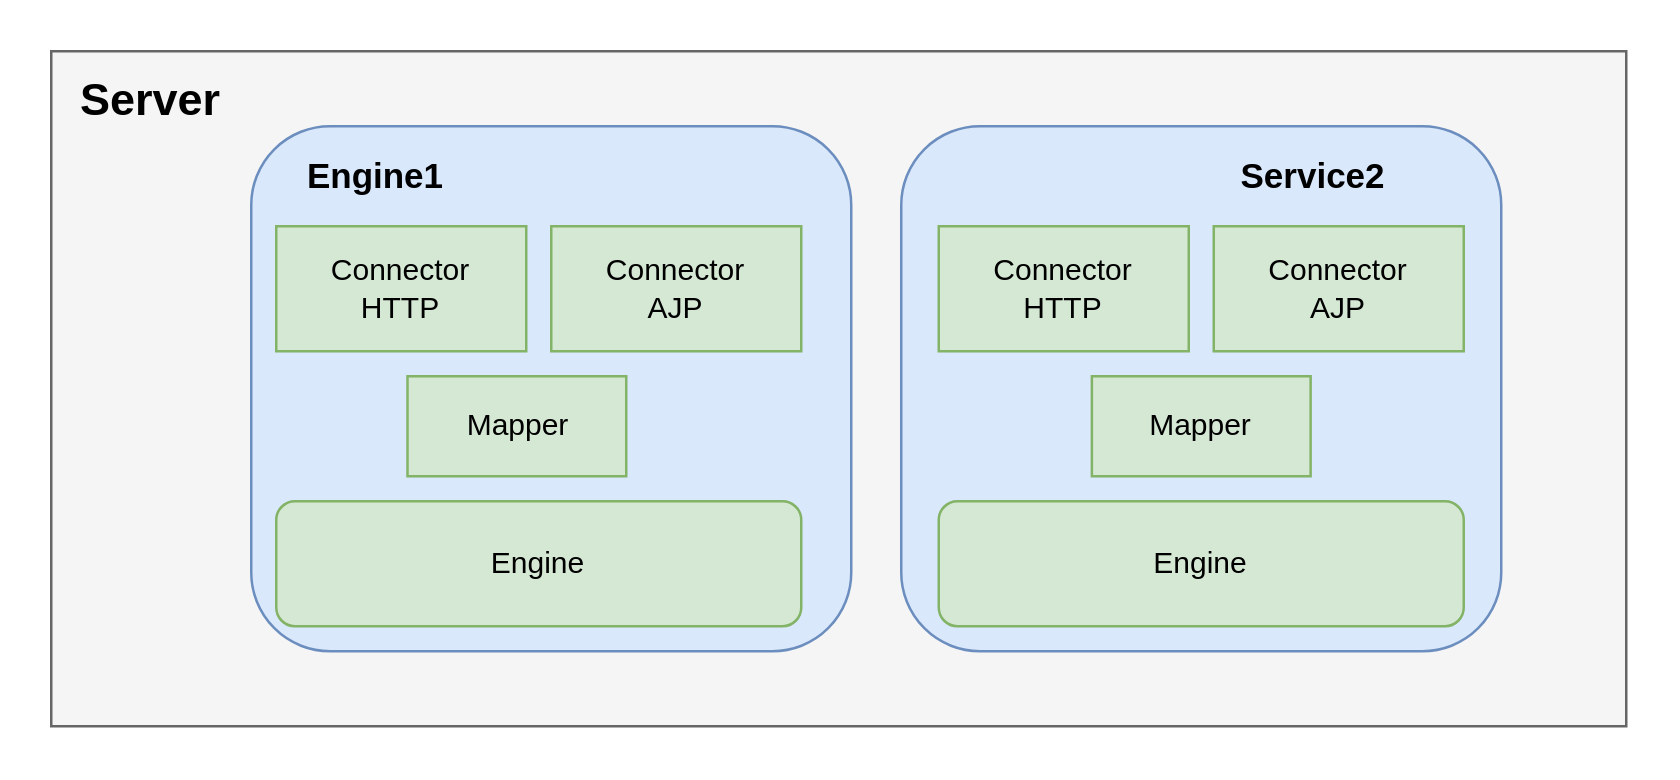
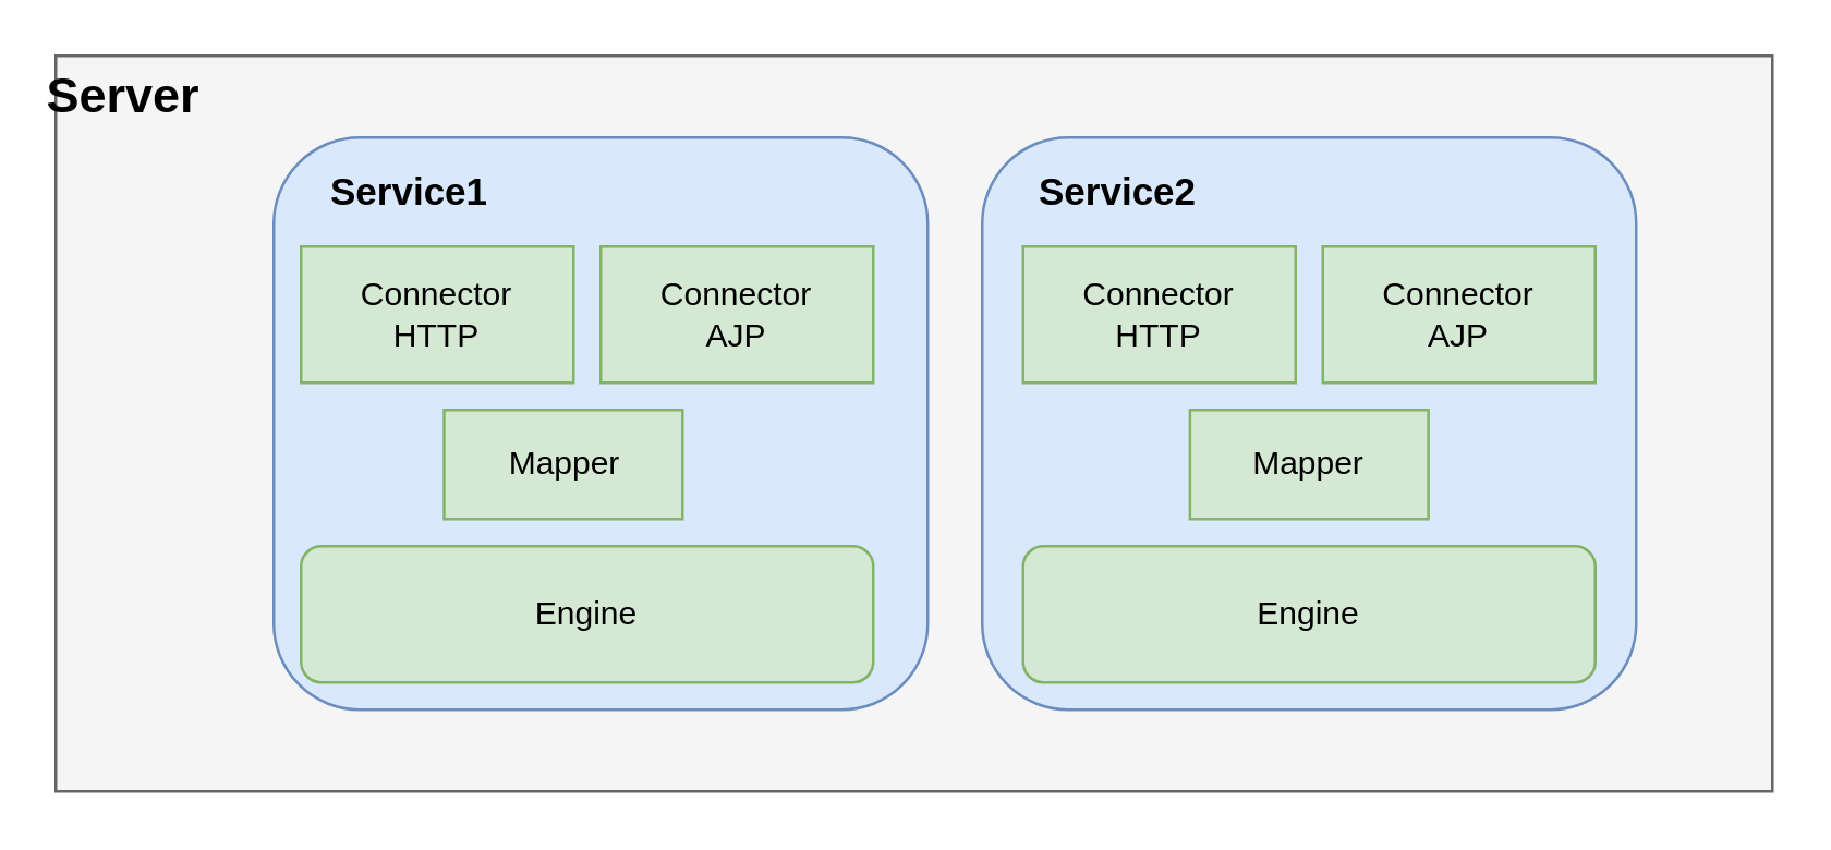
  <mxCell id="0" />
  <mxCell id="1" parent="0" />
  <mxCell id="2" value="" style="rounded=0;whiteSpace=wrap;html=1;strokeColor=#666666;fillColor=#f5f5f5;fontColor=#333333;" vertex="1" parent="1"><mxGeometry x="20" y="20" width="630" height="270" as="geometry" /></mxCell>
  <mxCell id="3" value="" style="rounded=1;whiteSpace=wrap;html=1;fillColor=#dae8fc;strokeColor=#6c8ebf;" vertex="1" parent="1"><mxGeometry x="100" y="50" width="240" height="210" as="geometry" /></mxCell>
  <mxCell id="4" value="" style="rounded=1;whiteSpace=wrap;html=1;fillColor=#dae8fc;strokeColor=#6c8ebf;" vertex="1" parent="1"><mxGeometry x="360" y="50" width="240" height="210" as="geometry" /></mxCell>
- <mxCell id="5" value="&lt;b&gt;&lt;font style=&quot;font-size: 18px&quot;&gt;Server&lt;/font&gt;&lt;/b&gt;" style="text;html=1;strokeColor=none;fillColor=none;align=center;verticalAlign=middle;whiteSpace=wrap;rounded=0;" vertex="1" parent="1"><mxGeometry x="40" y="30" width="40" height="20" as="geometry" /></mxCell>
- <mxCell id="6" value="&lt;b&gt;&lt;font style=&quot;font-size: 14px&quot;&gt;Engine1&lt;/font&gt;&lt;/b&gt;" style="text;html=1;strokeColor=none;fillColor=none;align=center;verticalAlign=middle;whiteSpace=wrap;rounded=0;" vertex="1" parent="1"><mxGeometry x="130" y="60" width="40" height="20" as="geometry" /></mxCell>
- <mxCell id="7" value="&lt;b&gt;&lt;font style=&quot;font-size: 14px&quot;&gt;Service2&lt;/font&gt;&lt;/b&gt;" style="text;html=1;strokeColor=none;fillColor=none;align=center;verticalAlign=middle;whiteSpace=wrap;rounded=0;" vertex="1" parent="1"><mxGeometry x="505" y="60" width="40" height="20" as="geometry" /></mxCell>
+ <mxCell id="5" value="&lt;b&gt;&lt;font style=&quot;font-size: 18px&quot;&gt;Server&lt;/font&gt;&lt;/b&gt;" style="text;html=1;strokeColor=none;fillColor=none;align=center;verticalAlign=middle;whiteSpace=wrap;rounded=0;" vertex="1" parent="1"><mxGeometry x="25" y="25" width="40" height="20" as="geometry" /></mxCell>
+ <mxCell id="6" value="&lt;b&gt;&lt;font style=&quot;font-size: 14px&quot;&gt;Service1&lt;/font&gt;&lt;/b&gt;" style="text;html=1;strokeColor=none;fillColor=none;align=center;verticalAlign=middle;whiteSpace=wrap;rounded=0;" vertex="1" parent="1"><mxGeometry x="130" y="60" width="40" height="20" as="geometry" /></mxCell>
+ <mxCell id="7" value="&lt;b&gt;&lt;font style=&quot;font-size: 14px&quot;&gt;Service2&lt;/font&gt;&lt;/b&gt;" style="text;html=1;strokeColor=none;fillColor=none;align=center;verticalAlign=middle;whiteSpace=wrap;rounded=0;" vertex="1" parent="1"><mxGeometry x="390" y="60" width="40" height="20" as="geometry" /></mxCell>
  <mxCell id="8" value="Connector&lt;br&gt;HTTP" style="rounded=0;whiteSpace=wrap;html=1;strokeColor=#82b366;fillColor=#d5e8d4;" vertex="1" parent="1"><mxGeometry x="110" y="90" width="100" height="50" as="geometry" /></mxCell>
  <mxCell id="9" value="&lt;span style=&quot;white-space: normal&quot;&gt;Connector&lt;/span&gt;&lt;br style=&quot;white-space: normal&quot;&gt;AJP" style="rounded=0;whiteSpace=wrap;html=1;strokeColor=#82b366;fillColor=#d5e8d4;" vertex="1" parent="1"><mxGeometry x="220" y="90" width="100" height="50" as="geometry" /></mxCell>
  <mxCell id="10" value="&lt;span style=&quot;white-space: normal&quot;&gt;Connector&lt;/span&gt;&lt;br style=&quot;white-space: normal&quot;&gt;&lt;span style=&quot;white-space: normal&quot;&gt;HTTP&lt;/span&gt;" style="rounded=0;whiteSpace=wrap;html=1;strokeColor=#82b366;fillColor=#d5e8d4;" vertex="1" parent="1"><mxGeometry x="375" y="90" width="100" height="50" as="geometry" /></mxCell>
  <mxCell id="11" value="&lt;span style=&quot;white-space: normal&quot;&gt;Connector&lt;/span&gt;&lt;br style=&quot;white-space: normal&quot;&gt;&lt;span style=&quot;white-space: normal&quot;&gt;AJP&lt;/span&gt;" style="rounded=0;whiteSpace=wrap;html=1;strokeColor=#82b366;fillColor=#d5e8d4;" vertex="1" parent="1"><mxGeometry x="485" y="90" width="100" height="50" as="geometry" /></mxCell>
  <mxCell id="12" value="&lt;font style=&quot;font-size: 12px&quot;&gt;Engine&lt;/font&gt;" style="rounded=1;whiteSpace=wrap;html=1;strokeColor=#82b366;fillColor=#d5e8d4;" vertex="1" parent="1"><mxGeometry x="110" y="200" width="210" height="50" as="geometry" /></mxCell>
  <mxCell id="13" value="&lt;span style=&quot;white-space: normal&quot;&gt;&lt;font style=&quot;font-size: 12px&quot;&gt;Engine&lt;/font&gt;&lt;/span&gt;" style="rounded=1;whiteSpace=wrap;html=1;strokeColor=#82b366;fillColor=#d5e8d4;" vertex="1" parent="1"><mxGeometry x="375" y="200" width="210" height="50" as="geometry" /></mxCell>
  <mxCell id="14" value="&lt;font style=&quot;font-size: 12px&quot;&gt;Mapper&lt;/font&gt;" style="rounded=0;whiteSpace=wrap;html=1;strokeColor=#82b366;fillColor=#d5e8d4;" vertex="1" parent="1"><mxGeometry x="162.5" y="150" width="87.5" height="40" as="geometry" /></mxCell>
  <mxCell id="15" value="&lt;font style=&quot;font-size: 12px&quot;&gt;Mapper&lt;/font&gt;" style="rounded=0;whiteSpace=wrap;html=1;strokeColor=#82b366;fillColor=#d5e8d4;" vertex="1" parent="1"><mxGeometry x="436.25" y="150" width="87.5" height="40" as="geometry" /></mxCell>
